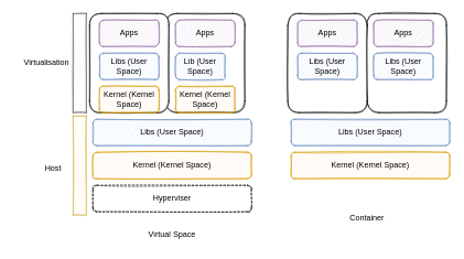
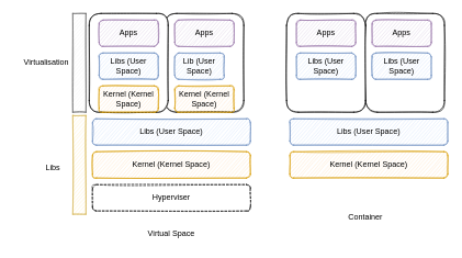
  <mxCell id="0" />
  <mxCell id="1" parent="0" />
  <mxCell id="2" value="" style="rounded=1;whiteSpace=wrap;html=1;sketch=1;" parent="1" vertex="1"><mxGeometry x="555" y="20" width="120" height="150" as="geometry" /></mxCell>
  <mxCell id="3" value="" style="rounded=1;whiteSpace=wrap;html=1;sketch=1;" parent="1" vertex="1"><mxGeometry x="435" y="20" width="120" height="150" as="geometry" /></mxCell>
  <mxCell id="4" value="" style="rounded=1;whiteSpace=wrap;html=1;sketch=1;" parent="1" vertex="1"><mxGeometry x="250" y="20" width="120" height="150" as="geometry" /></mxCell>
  <mxCell id="5" value="" style="rounded=1;whiteSpace=wrap;html=1;sketch=1;" parent="1" vertex="1"><mxGeometry x="135" y="20" width="120" height="150" as="geometry" /></mxCell>
  <mxCell id="6" value="Hyperviser" style="rounded=1;whiteSpace=wrap;html=1;sketch=1;dashed=1;" parent="1" vertex="1"><mxGeometry x="140" y="280" width="240" height="40" as="geometry" /></mxCell>
  <mxCell id="7" value="Kernel (Kernel Space)" style="rounded=1;whiteSpace=wrap;html=1;fillColor=#ffe6cc;strokeColor=#d79b00;sketch=1;" parent="1" vertex="1"><mxGeometry x="140" y="230" width="240" height="40" as="geometry" /></mxCell>
  <mxCell id="8" value="Libs (User Space)" style="rounded=1;whiteSpace=wrap;html=1;fillColor=#dae8fc;strokeColor=#6c8ebf;sketch=1;" parent="1" vertex="1"><mxGeometry x="140" y="180" width="240" height="40" as="geometry" /></mxCell>
  <mxCell id="9" value="Kernel (Kernel Space)" style="rounded=1;whiteSpace=wrap;html=1;fillColor=#ffe6cc;strokeColor=#d79b00;sketch=1;" parent="1" vertex="1"><mxGeometry x="150" y="130" width="90" height="40" as="geometry" /></mxCell>
  <mxCell id="10" value="Libs (User Space)" style="rounded=1;whiteSpace=wrap;html=1;fillColor=#dae8fc;strokeColor=#6c8ebf;sketch=1;" parent="1" vertex="1"><mxGeometry x="150" y="80" width="90" height="40" as="geometry" /></mxCell>
  <mxCell id="11" value="Kernel (Kernel Space)" style="rounded=1;whiteSpace=wrap;html=1;fillColor=#ffe6cc;strokeColor=#d79b00;sketch=1;" parent="1" vertex="1"><mxGeometry x="265" y="130" width="90" height="40" as="geometry" /></mxCell>
  <mxCell id="12" value="Lib (User Space)" style="rounded=1;whiteSpace=wrap;html=1;fillColor=#dae8fc;strokeColor=#6c8ebf;sketch=1;" parent="1" vertex="1"><mxGeometry x="265" y="80" width="75" height="40" as="geometry" /></mxCell>
  <mxCell id="13" value="Apps" style="rounded=1;whiteSpace=wrap;html=1;fillColor=#e1d5e7;strokeColor=#9673a6;sketch=1;" parent="1" vertex="1"><mxGeometry x="150" y="30" width="90" height="40" as="geometry" /></mxCell>
  <mxCell id="14" value="Apps" style="rounded=1;whiteSpace=wrap;html=1;fillColor=#e1d5e7;strokeColor=#9673a6;sketch=1;" parent="1" vertex="1"><mxGeometry x="265" y="30" width="90" height="40" as="geometry" /></mxCell>
  <mxCell id="15" value="Kernel (Kernel Space)" style="rounded=1;whiteSpace=wrap;html=1;fillColor=#ffe6cc;strokeColor=#d79b00;sketch=1;" parent="1" vertex="1"><mxGeometry x="440" y="230" width="240" height="40" as="geometry" /></mxCell>
  <mxCell id="16" value="Libs (User Space)" style="rounded=1;whiteSpace=wrap;html=1;fillColor=#dae8fc;strokeColor=#6c8ebf;sketch=1;" parent="1" vertex="1"><mxGeometry x="440" y="180" width="240" height="40" as="geometry" /></mxCell>
  <mxCell id="17" value="Libs (User Space)" style="rounded=1;whiteSpace=wrap;html=1;fillColor=#dae8fc;strokeColor=#6c8ebf;sketch=1;" parent="1" vertex="1"><mxGeometry x="450" y="80" width="90" height="40" as="geometry" /></mxCell>
  <mxCell id="18" value="Libs (User Space)" style="rounded=1;whiteSpace=wrap;html=1;fillColor=#dae8fc;strokeColor=#6c8ebf;sketch=1;" parent="1" vertex="1"><mxGeometry x="565" y="80" width="90" height="40" as="geometry" /></mxCell>
  <mxCell id="19" value="Apps" style="rounded=1;whiteSpace=wrap;html=1;fillColor=#e1d5e7;strokeColor=#9673a6;sketch=1;" parent="1" vertex="1"><mxGeometry x="450" y="30" width="90" height="40" as="geometry" /></mxCell>
  <mxCell id="20" value="Apps" style="rounded=1;whiteSpace=wrap;html=1;fillColor=#e1d5e7;strokeColor=#9673a6;sketch=1;" parent="1" vertex="1"><mxGeometry x="565" y="30" width="90" height="40" as="geometry" /></mxCell>
  <mxCell id="21" value="Virtual Space" style="text;html=1;strokeColor=none;fillColor=none;align=center;verticalAlign=middle;whiteSpace=wrap;rounded=0;sketch=1;" parent="1" vertex="1"><mxGeometry x="210" y="340" width="100" height="30" as="geometry" /></mxCell>
  <mxCell id="22" value="Container" style="text;html=1;strokeColor=none;fillColor=none;align=center;verticalAlign=middle;whiteSpace=wrap;rounded=0;sketch=1;" parent="1" vertex="1"><mxGeometry x="505" y="315" width="100" height="30" as="geometry" /></mxCell>
  <mxCell id="23" value="Virtualisation" style="text;html=1;strokeColor=none;fillColor=none;align=center;verticalAlign=middle;whiteSpace=wrap;rounded=0;sketch=1;" parent="1" vertex="1"><mxGeometry y="80" width="100" height="30" as="geometry" x="20" /></mxCell>
- <mxCell id="24" value="Host" style="text;html=1;strokeColor=none;fillColor=none;align=center;verticalAlign=middle;whiteSpace=wrap;rounded=0;sketch=1;" parent="1" vertex="1"><mxGeometry x="30" y="240" width="100" height="30" as="geometry" /></mxCell>
+ <mxCell id="24" value="Libs" style="text;html=1;strokeColor=none;fillColor=none;align=center;verticalAlign=middle;whiteSpace=wrap;rounded=0;sketch=1;" parent="1" vertex="1"><mxGeometry x="30" y="240" width="100" height="30" as="geometry" /></mxCell>
  <mxCell id="25" value="" style="rounded=0;whiteSpace=wrap;html=1;sketch=1;fillColor=#fff2cc;strokeColor=#d6b656;" parent="1" vertex="1"><mxGeometry x="110" y="175" width="20" height="150" as="geometry" /></mxCell>
  <mxCell id="26" value="" style="rounded=0;whiteSpace=wrap;html=1;sketch=1;fillColor=#f5f5f5;fontColor=#333333;strokeColor=#666666;" parent="1" vertex="1"><mxGeometry x="110" y="20" width="20" height="150" as="geometry" /></mxCell>
